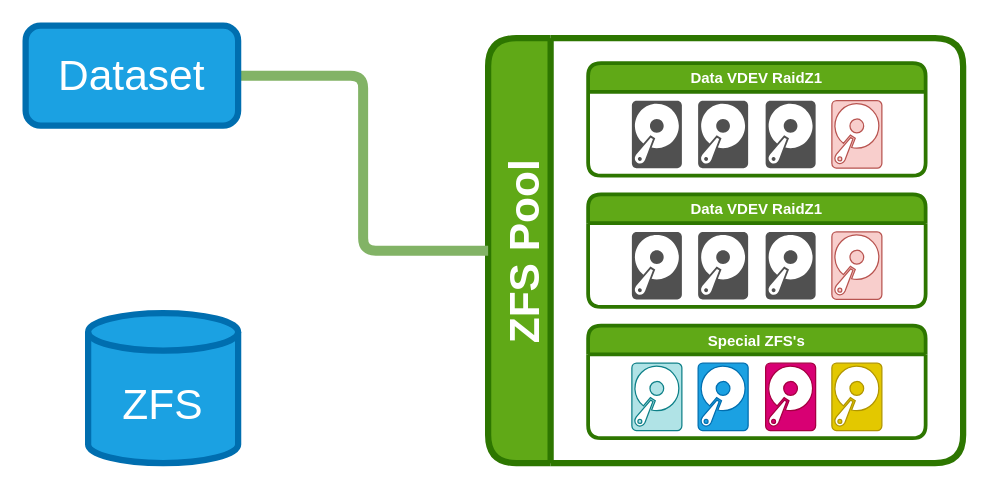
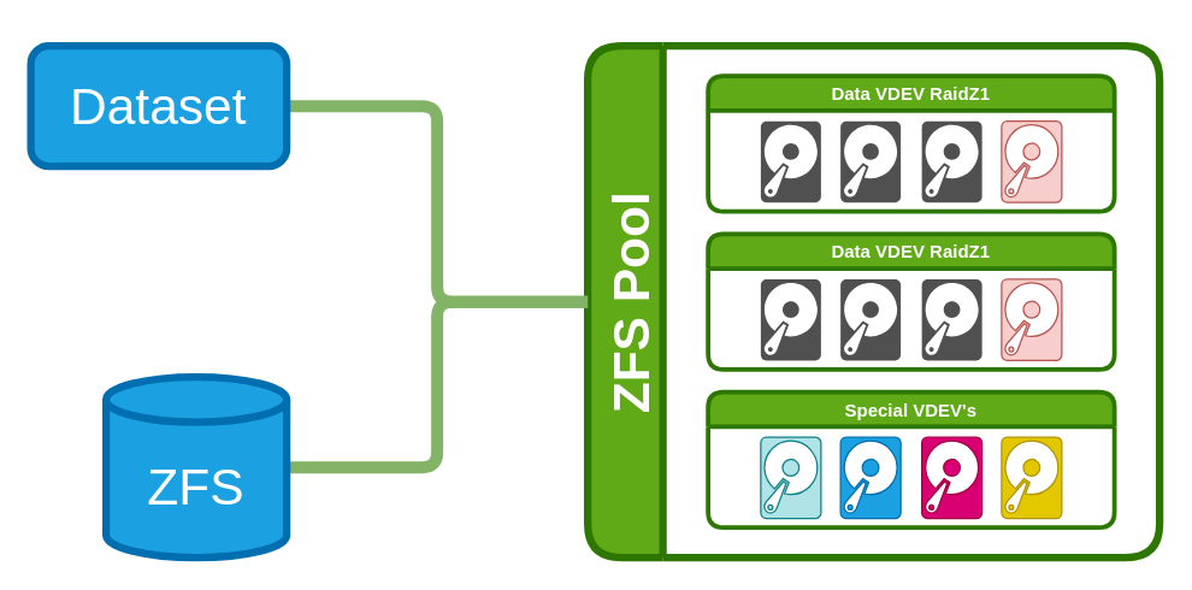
  <mxCell id="0" />
  <mxCell id="1" parent="0" />
  <mxCell id="2" value="ZFS Pool" style="swimlane;horizontal=0;rounded=1;shadow=0;glass=0;sketch=0;strokeWidth=5;collapsible=0;fillColor=#60a917;strokeColor=#2D7600;fontSize=34;startSize=50;fontColor=#ffffff;" parent="1" vertex="1"><mxGeometry x="390" y="30" width="380" height="340" as="geometry" /></mxCell>
  <mxCell id="3" value="Data VDEV RaidZ1" style="swimlane;rounded=1;shadow=0;glass=0;sketch=0;strokeWidth=3;fillColor=#60a917;strokeColor=#2D7600;fontColor=#ffffff;" parent="2" vertex="1"><mxGeometry x="80" y="20" width="270" height="90" as="geometry" /></mxCell>
  <mxCell id="4" value="" style="sketch=0;pointerEvents=1;shadow=0;dashed=0;html=1;strokeColor=none;fillColor=#505050;labelPosition=center;verticalLabelPosition=bottom;verticalAlign=top;outlineConnect=0;align=center;shape=mxgraph.office.devices.hard_disk;" parent="3" vertex="1"><mxGeometry x="35" y="30" width="40" height="54" as="geometry" /></mxCell>
  <mxCell id="5" value="" style="sketch=0;pointerEvents=1;shadow=0;dashed=0;html=1;strokeColor=none;fillColor=#505050;labelPosition=center;verticalLabelPosition=bottom;verticalAlign=top;outlineConnect=0;align=center;shape=mxgraph.office.devices.hard_disk;" parent="3" vertex="1"><mxGeometry x="88" y="30" width="40" height="54" as="geometry" /></mxCell>
  <mxCell id="6" value="" style="sketch=0;pointerEvents=1;shadow=0;dashed=0;html=1;strokeColor=none;fillColor=#505050;labelPosition=center;verticalLabelPosition=bottom;verticalAlign=top;outlineConnect=0;align=center;shape=mxgraph.office.devices.hard_disk;" parent="3" vertex="1"><mxGeometry x="142" y="30" width="40" height="54" as="geometry" /></mxCell>
  <mxCell id="7" value="" style="sketch=0;pointerEvents=1;shadow=0;dashed=0;html=1;strokeColor=#b85450;fillColor=#f8cecc;labelPosition=center;verticalLabelPosition=bottom;verticalAlign=top;outlineConnect=0;align=center;shape=mxgraph.office.devices.hard_disk;" parent="3" vertex="1"><mxGeometry x="195" y="30" width="40" height="54" as="geometry" /></mxCell>
  <mxCell id="8" value="Data VDEV RaidZ1" style="swimlane;rounded=1;shadow=0;glass=0;sketch=0;strokeWidth=3;fillColor=#60a917;strokeColor=#2D7600;fontColor=#ffffff;" vertex="1" parent="2"><mxGeometry x="80" y="125" width="270" height="90" as="geometry" /></mxCell>
  <mxCell id="9" value="" style="sketch=0;pointerEvents=1;shadow=0;dashed=0;html=1;strokeColor=none;fillColor=#505050;labelPosition=center;verticalLabelPosition=bottom;verticalAlign=top;outlineConnect=0;align=center;shape=mxgraph.office.devices.hard_disk;" vertex="1" parent="8"><mxGeometry x="35" y="30" width="40" height="54" as="geometry" /></mxCell>
  <mxCell id="10" value="" style="sketch=0;pointerEvents=1;shadow=0;dashed=0;html=1;strokeColor=none;fillColor=#505050;labelPosition=center;verticalLabelPosition=bottom;verticalAlign=top;outlineConnect=0;align=center;shape=mxgraph.office.devices.hard_disk;" vertex="1" parent="8"><mxGeometry x="88" y="30" width="40" height="54" as="geometry" /></mxCell>
  <mxCell id="11" value="" style="sketch=0;pointerEvents=1;shadow=0;dashed=0;html=1;strokeColor=none;fillColor=#505050;labelPosition=center;verticalLabelPosition=bottom;verticalAlign=top;outlineConnect=0;align=center;shape=mxgraph.office.devices.hard_disk;" vertex="1" parent="8"><mxGeometry x="142" y="30" width="40" height="54" as="geometry" /></mxCell>
  <mxCell id="12" value="" style="sketch=0;pointerEvents=1;shadow=0;dashed=0;html=1;strokeColor=#b85450;fillColor=#f8cecc;labelPosition=center;verticalLabelPosition=bottom;verticalAlign=top;outlineConnect=0;align=center;shape=mxgraph.office.devices.hard_disk;" vertex="1" parent="8"><mxGeometry x="195" y="30" width="40" height="54" as="geometry" /></mxCell>
- <mxCell id="13" value="Special ZFS's" style="swimlane;rounded=1;shadow=0;glass=0;sketch=0;strokeWidth=3;fillColor=#60a917;strokeColor=#2D7600;fontColor=#ffffff;" vertex="1" parent="2"><mxGeometry x="80" y="230" width="270" height="90" as="geometry" /></mxCell>
+ <mxCell id="13" value="Special VDEV's" style="swimlane;rounded=1;shadow=0;glass=0;sketch=0;strokeWidth=3;fillColor=#60a917;strokeColor=#2D7600;fontColor=#ffffff;" vertex="1" parent="2"><mxGeometry x="80" y="230" width="270" height="90" as="geometry" /></mxCell>
  <mxCell id="14" value="" style="sketch=0;pointerEvents=1;shadow=0;dashed=0;html=1;strokeColor=#0e8088;fillColor=#b0e3e6;labelPosition=center;verticalLabelPosition=bottom;verticalAlign=top;outlineConnect=0;align=center;shape=mxgraph.office.devices.hard_disk;" vertex="1" parent="13"><mxGeometry x="35" y="30" width="40" height="54" as="geometry" /></mxCell>
  <mxCell id="15" value="" style="sketch=0;pointerEvents=1;shadow=0;dashed=0;html=1;strokeColor=#006EAF;fillColor=#1ba1e2;labelPosition=center;verticalLabelPosition=bottom;verticalAlign=top;outlineConnect=0;align=center;shape=mxgraph.office.devices.hard_disk;fontColor=#ffffff;" vertex="1" parent="13"><mxGeometry x="88" y="30" width="40" height="54" as="geometry" /></mxCell>
  <mxCell id="16" value="" style="sketch=0;pointerEvents=1;shadow=0;dashed=0;html=1;strokeColor=#A50040;fillColor=#d80073;labelPosition=center;verticalLabelPosition=bottom;verticalAlign=top;outlineConnect=0;align=center;shape=mxgraph.office.devices.hard_disk;fontColor=#ffffff;" vertex="1" parent="13"><mxGeometry x="142" y="30" width="40" height="54" as="geometry" /></mxCell>
  <mxCell id="17" value="" style="sketch=0;pointerEvents=1;shadow=0;dashed=0;html=1;strokeColor=#B09500;fillColor=#e3c800;labelPosition=center;verticalLabelPosition=bottom;verticalAlign=top;outlineConnect=0;align=center;shape=mxgraph.office.devices.hard_disk;fontColor=#000000;" vertex="1" parent="13"><mxGeometry x="195" y="30" width="40" height="54" as="geometry" /></mxCell>
  <mxCell id="18" style="edgeStyle=orthogonalEdgeStyle;rounded=1;orthogonalLoop=1;jettySize=auto;html=1;entryX=0;entryY=0.5;entryDx=0;entryDy=0;fontSize=34;endArrow=none;endFill=0;strokeWidth=8;fillColor=#d5e8d4;strokeColor=#82b366;" parent="1" source="19" target="2" edge="1"><mxGeometry relative="1" as="geometry" /></mxCell>
- <mxCell id="19" value="Dataset" style="rounded=1;whiteSpace=wrap;html=1;shadow=0;glass=0;sketch=0;fontSize=34;strokeWidth=5;fillColor=#1ba1e2;strokeColor=#006EAF;fontColor=#ffffff;" parent="1" vertex="1"><mxGeometry x="20" y="20" width="170" height="80" as="geometry" /></mxCell>
+ <mxCell id="19" value="Dataset" style="rounded=1;whiteSpace=wrap;html=1;shadow=0;glass=0;sketch=0;fontSize=34;strokeWidth=5;fillColor=#1ba1e2;strokeColor=#006EAF;fontColor=#ffffff;" parent="1" vertex="1"><mxGeometry x="20" y="30" width="170" height="80" as="geometry" /></mxCell>
+ <mxCell id="20" style="edgeStyle=orthogonalEdgeStyle;rounded=1;orthogonalLoop=1;jettySize=auto;html=1;entryX=0;entryY=0.5;entryDx=0;entryDy=0;fontSize=34;endArrow=none;endFill=0;strokeWidth=8;fillColor=#d5e8d4;strokeColor=#82b366;" parent="1" source="21" target="2" edge="1"><mxGeometry relative="1" as="geometry" /></mxCell>
  <mxCell id="21" value="ZFS" style="shape=cylinder3;whiteSpace=wrap;html=1;boundedLbl=1;backgroundOutline=1;size=15;rounded=1;shadow=0;glass=0;sketch=0;fontSize=34;strokeWidth=5;fillColor=#1ba1e2;strokeColor=#006EAF;fontColor=#ffffff;" parent="1" vertex="1"><mxGeometry x="70" y="250" width="120" height="120" as="geometry" /></mxCell>
